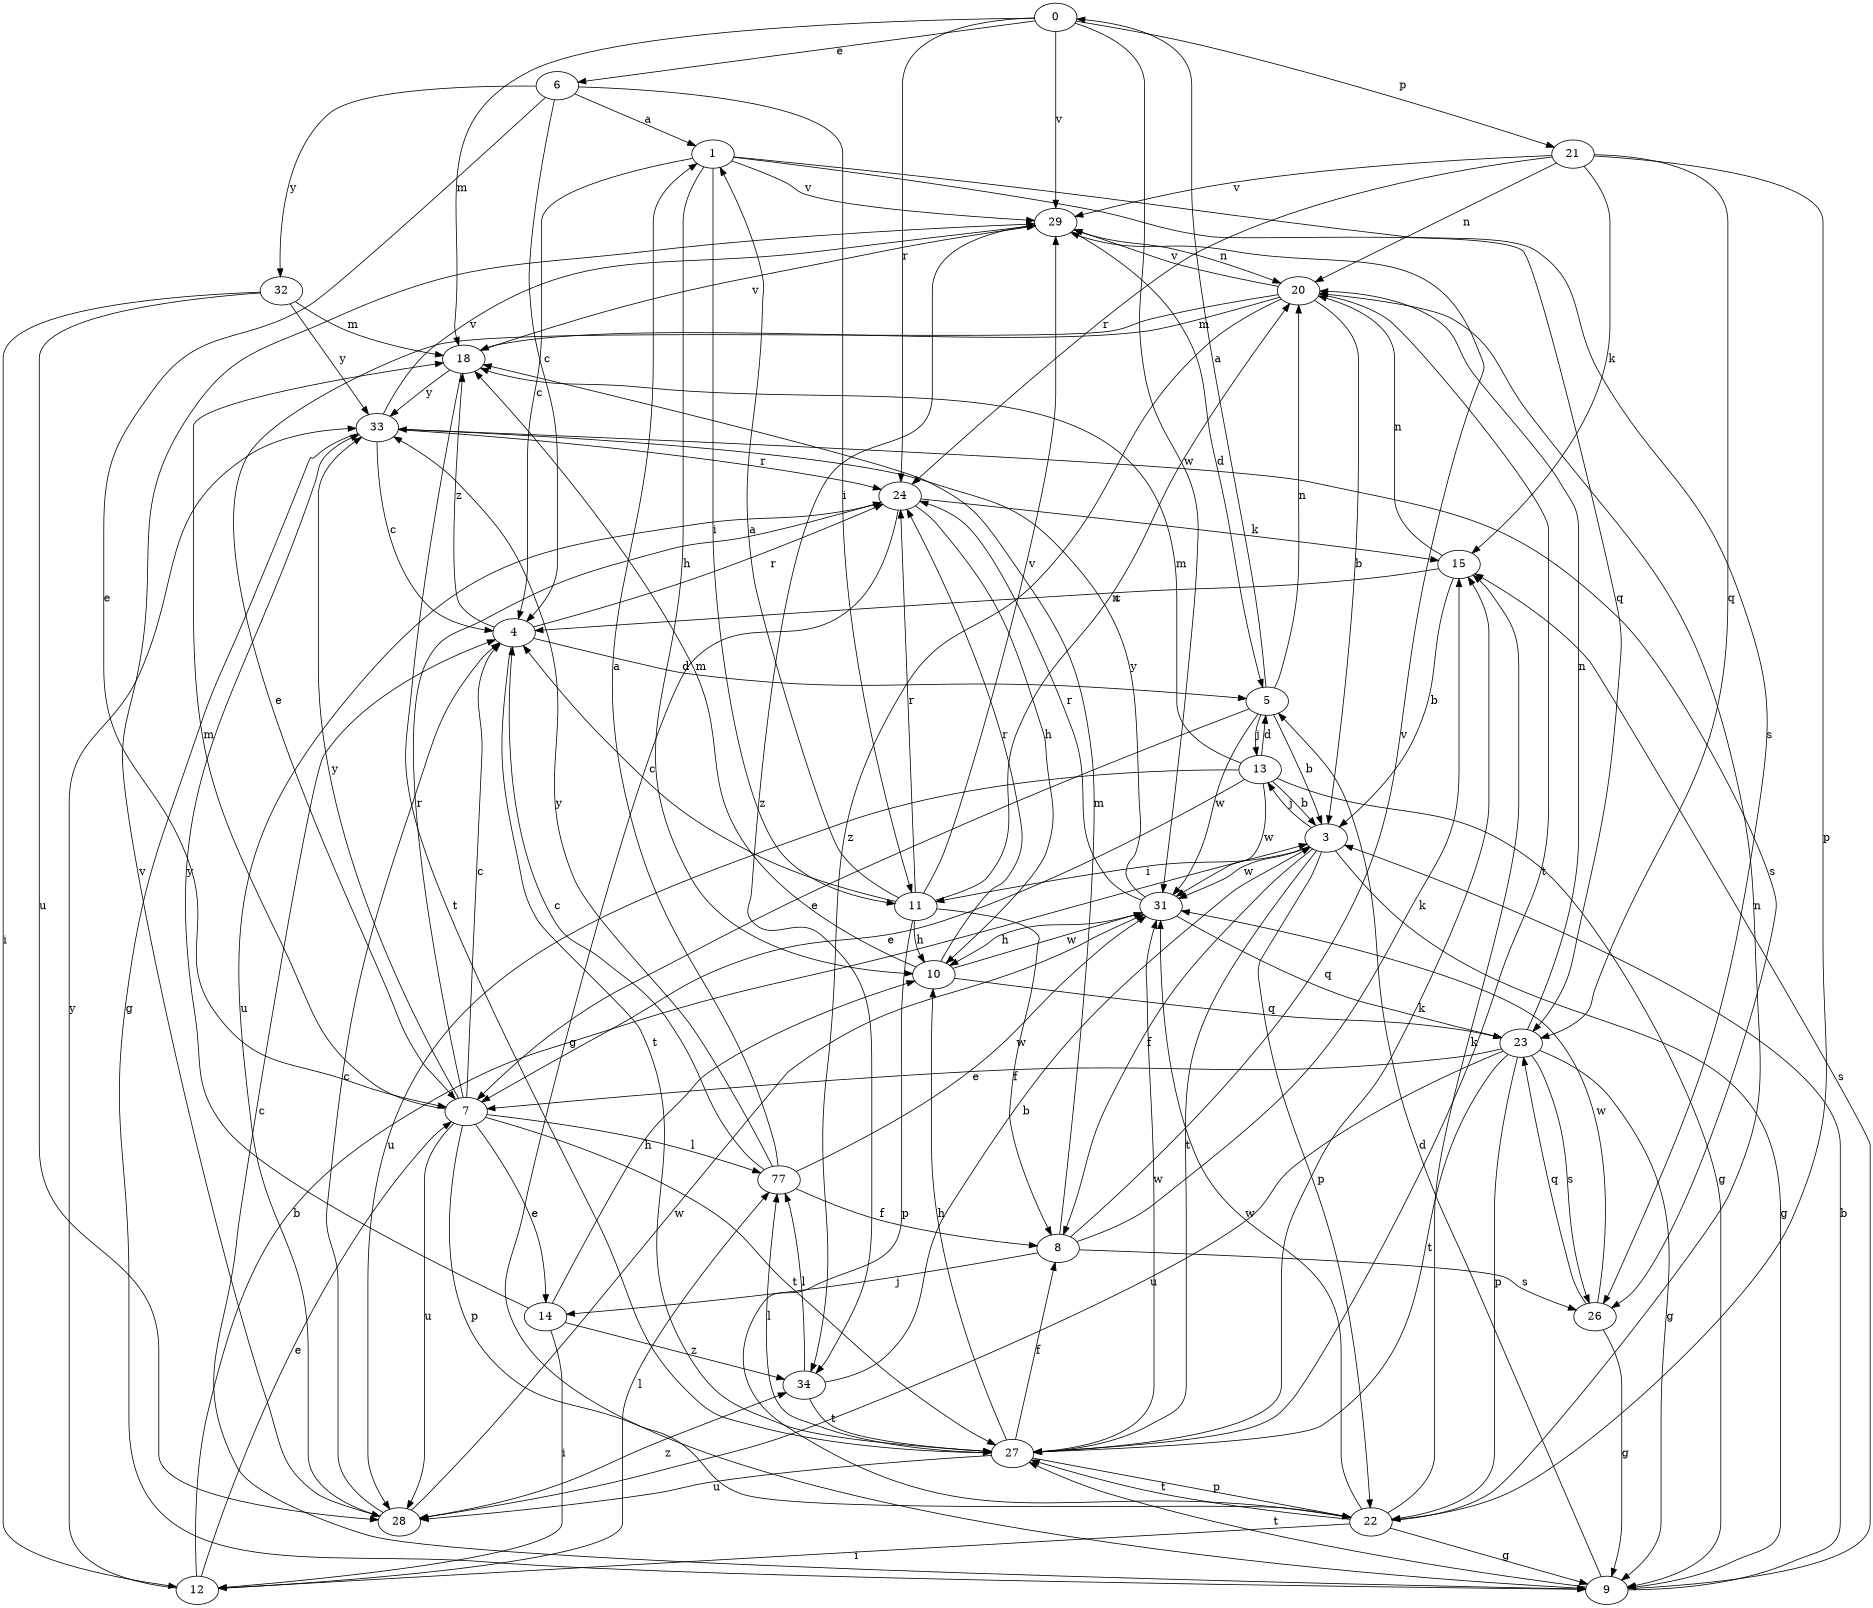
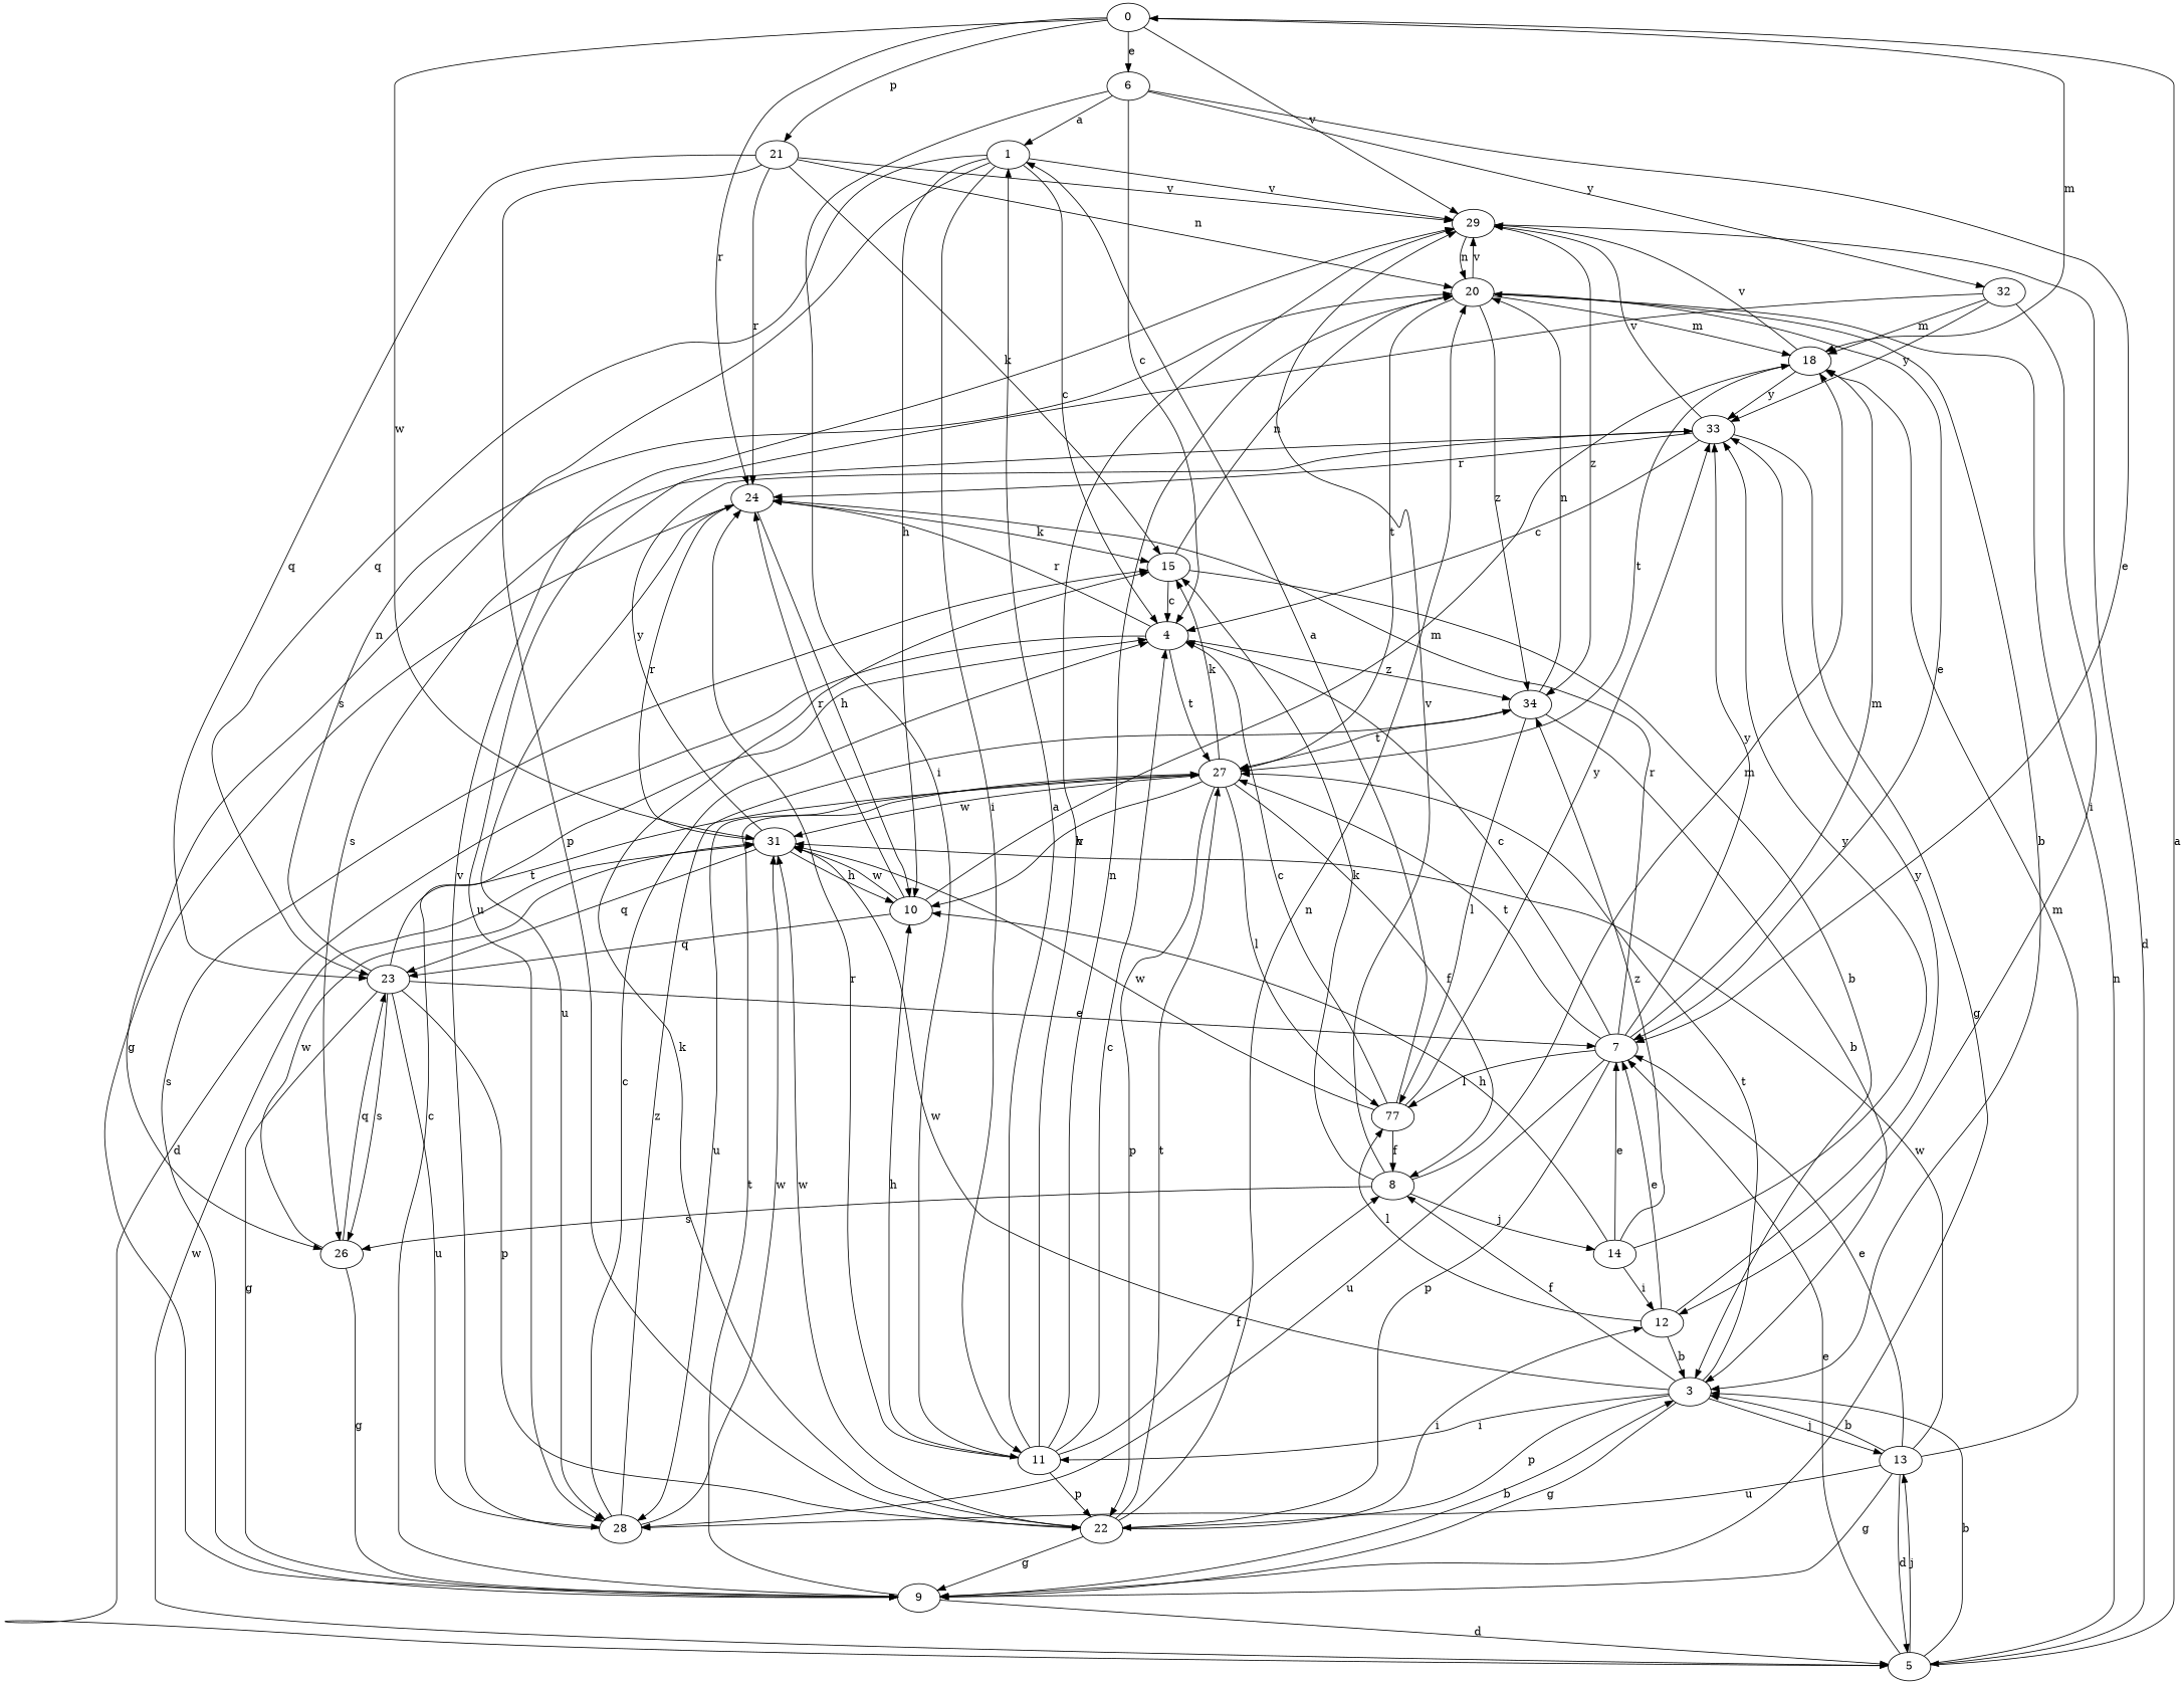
  strict digraph {
    0
    6
    18
    21
    24
    29
    31
    1
    4
    11
    7
    32
    27
    33
    23
    22
    20
    15
    10
    9
    28
    5
    34
    26
    8
    3
    13
    14
    12
    n30 [label=77]
    0 -> 6 [label=e]
    0 -> 18 [label=m]
    0 -> 21 [label=p]
    0 -> 24 [label=r]
    0 -> 29 [label=v]
    0 -> 31 [label=w]
    6 -> 1 [label=a]
    6 -> 4 [label=c]
    6 -> 11 [label=i]
    6 -> 7 [label=e]
    6 -> 32 [label=y]
    18 -> 29 [label=v]
    18 -> 27 [label=t]
    18 -> 33 [label=y]
    21 -> 24 [label=r]
    21 -> 29 [label=v]
    21 -> 23 [label=q]
    21 -> 22 [label=p]
    21 -> 20 [label=n]
    21 -> 15 [label=k]
    24 -> 15 [label=k]
    24 -> 10 [label=h]
    24 -> 9 [label=g]
    24 -> 28 [label=u]
    29 -> 20 [label=n]
    29 -> 5 [label=d]
    29 -> 34 [label=z]
    31 -> 24 [label=r]
    31 -> 33 [label=y]
    31 -> 23 [label=q]
    31 -> 10 [label=h]
    1 -> 29 [label=v]
    1 -> 4 [label=c]
    1 -> 11 [label=i]
    1 -> 23 [label=q]
    1 -> 10 [label=h]
    1 -> 26 [label=s]
    4 -> 24 [label=r]
    4 -> 27 [label=t]
    4 -> 5 [label=d]
-   4 -> 18 [label=z]
+   4 -> 34 [label=z]
    11 -> 24 [label=r]
    11 -> 29 [label=v]
    11 -> 1 [label=a]
    11 -> 4 [label=c]
    11 -> 22 [label=p]
    11 -> 20 [label=n]
    11 -> 10 [label=h]
    11 -> 8 [label=f]
    7 -> 18 [label=m]
    7 -> 24 [label=r]
    7 -> 4 [label=c]
    7 -> 27 [label=t]
    7 -> 33 [label=y]
    7 -> 22 [label=p]
    7 -> 28 [label=u]
    7 -> n30 [label=l]
    32 -> 18 [label=m]
    32 -> 33 [label=y]
    32 -> 28 [label=u]
    32 -> 12 [label=i]
    27 -> 31 [label=w]
    27 -> 22 [label=p]
    27 -> 15 [label=k]
    27 -> 10 [label=h]
    27 -> 28 [label=u]
    27 -> 8 [label=f]
    27 -> n30 [label=l]
    33 -> 24 [label=r]
    33 -> 29 [label=v]
    33 -> 4 [label=c]
    33 -> 9 [label=g]
    33 -> 26 [label=s]
    23 -> 7 [label=e]
    23 -> 27 [label=t]
    23 -> 22 [label=p]
    23 -> 20 [label=n]
    23 -> 9 [label=g]
    23 -> 28 [label=u]
    23 -> 26 [label=s]
    22 -> 31 [label=w]
    22 -> 27 [label=t]
    22 -> 20 [label=n]
    22 -> 15 [label=k]
    22 -> 9 [label=g]
    22 -> 12 [label=i]
    20 -> 18 [label=m]
    20 -> 29 [label=v]
    20 -> 7 [label=e]
    20 -> 27 [label=t]
    20 -> 34 [label=z]
    20 -> 3 [label=b]
    15 -> 4 [label=c]
    15 -> 20 [label=n]
    15 -> 3 [label=b]
    10 -> 18 [label=m]
    10 -> 24 [label=r]
    10 -> 31 [label=w]
    10 -> 23 [label=q]
    9 -> 4 [label=c]
    9 -> 27 [label=t]
    9 -> 15 [label=s]
    9 -> 5 [label=d]
    9 -> 3 [label=b]
    28 -> 29 [label=v]
    28 -> 31 [label=w]
    28 -> 4 [label=c]
    28 -> 34 [label=z]
    5 -> 0 [label=a]
    5 -> 31 [label=w]
    5 -> 7 [label=e]
    5 -> 20 [label=n]
    5 -> 3 [label=b]
    5 -> 13 [label=j]
    34 -> 27 [label=t]
+   34 -> 20 [label=n]
    34 -> 3 [label=b]
    34 -> n30 [label=l]
    26 -> 31 [label=w]
    26 -> 23 [label=q]
    26 -> 9 [label=g]
    8 -> 18 [label=m]
    8 -> 29 [label=v]
    8 -> 15 [label=k]
    8 -> 26 [label=s]
    8 -> 14 [label=j]
    3 -> 31 [label=w]
    3 -> 11 [label=i]
    3 -> 27 [label=t]
    3 -> 22 [label=p]
    3 -> 9 [label=g]
    3 -> 8 [label=f]
    3 -> 13 [label=j]
    13 -> 18 [label=m]
    13 -> 31 [label=w]
    13 -> 7 [label=e]
    13 -> 9 [label=g]
    13 -> 28 [label=u]
    13 -> 5 [label=d]
    13 -> 3 [label=b]
-   7 -> 14 [label=e]
+   14 -> 7 [label=e]
    14 -> 33 [label=y]
    14 -> 10 [label=h]
    14 -> 34 [label=z]
    14 -> 12 [label=i]
    12 -> 7 [label=e]
    12 -> 33 [label=y]
    12 -> 3 [label=b]
    12 -> n30 [label=l]
    n30 -> 31 [label=w]
    n30 -> 1 [label=a]
    n30 -> 4 [label=c]
    n30 -> 33 [label=y]
    n30 -> 8 [label=f]
  }
